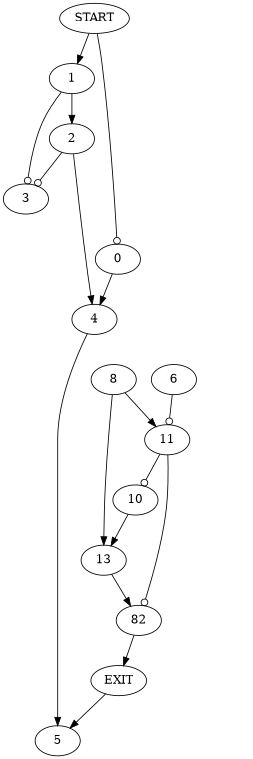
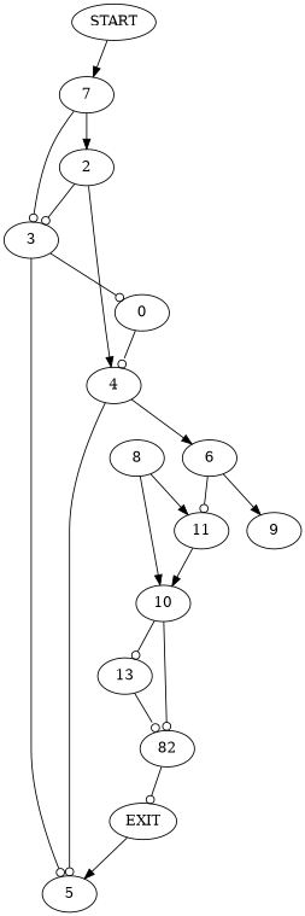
  digraph {
    edge [arrowhead=normal]
    n1 [label=START]
-   1
+   1 [label=7]
    n3 [label=0]
    2
    3
    4
    n7 [label=EXIT]
    5
    6
+   9
    11
    8
    10
    n14 [label=82]
    13
    n1 -> 1
-   n1 -> n3 [arrowhead=odot]
+   3 -> n3 [arrowhead=odot]
    1 -> 2
    1 -> 3 [arrowhead=odot]
-   n3 -> 4
+   n3 -> 4 [arrowhead=odot]
    2 -> 3 [arrowhead=odot]
    2 -> 4
-   4 -> 5
+   3 -> 5 [arrowhead=odot]
+   4 -> 5 [arrowhead=odot]
+   4 -> 6
    n7 -> 5
+   6 -> 9
    6 -> 11 [arrowhead=odot]
-   11 -> 10 [arrowhead=odot]
+   11 -> 10
    8 -> 11
-   8 -> 13
-   11 -> n14 [arrowhead=odot]
-   10 -> 13
-   n14 -> n7
-   13 -> n14
+   8 -> 10
+   10 -> n14 [arrowhead=odot]
+   10 -> 13 [arrowhead=odot]
+   n14 -> n7 [arrowhead=odot]
+   13 -> n14 [arrowhead=odot]
  }
